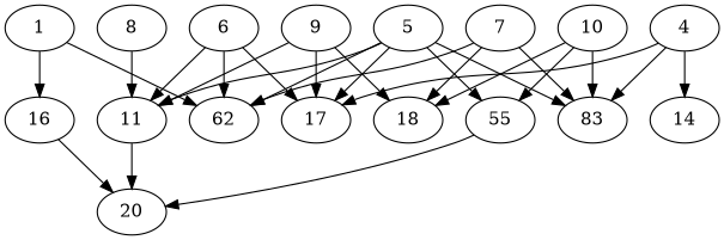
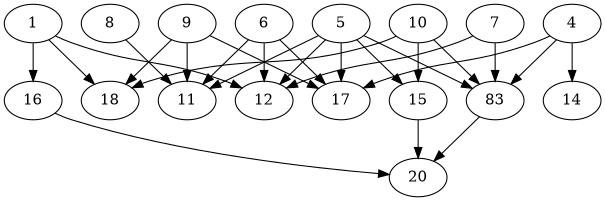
  digraph {
    node [alpha=0.15]
    1 [alpha=0.00 expect_size=39382016]
-   12 [alpha=0.05 expect_size=19854336 label=62]
+   12 [alpha=0.05 expect_size=19854336]
    16 [expect_size=9292800]
    18 [alpha=0.00 expect_size=36083712]
    20 [alpha=0.08 expect_size=40586240]
    n6 [alpha=0.14 expect_size=35906560 label=83]
    4 [alpha=0.14 expect_size=41794560]
    14 [alpha=0.05 expect_size=19306496]
    17 [alpha=0.10 expect_size=26429440]
    5 [alpha=0.02 expect_size=7114752]
    11 [alpha=0.19 expect_size=19214336]
-   15 [expect_size=5510144 label=55]
+   15 [expect_size=5510144]
    6 [alpha=0.07 expect_size=11353088]
    7 [alpha=0.04 expect_size=6283264]
    8 [alpha=0.01 expect_size=20269056]
    9 [alpha=0.01 expect_size=34131968]
    10 [expect_size=21623808]
    1 -> 12
    1 -> 16
-   7 -> 18
+   1 -> 18
    16 -> 20
    4 -> n6
    4 -> 14
    4 -> 17
    5 -> 12
    5 -> n6
    5 -> 17
    5 -> 11
    5 -> 15
-   11 -> 20
+   n6 -> 20
    15 -> 20
    6 -> 12
    6 -> 17
    6 -> 11
    7 -> 12
    7 -> n6
    8 -> 11
    9 -> 18
    9 -> 17
    9 -> 11
    10 -> 18
    10 -> n6
    10 -> 15
  }
